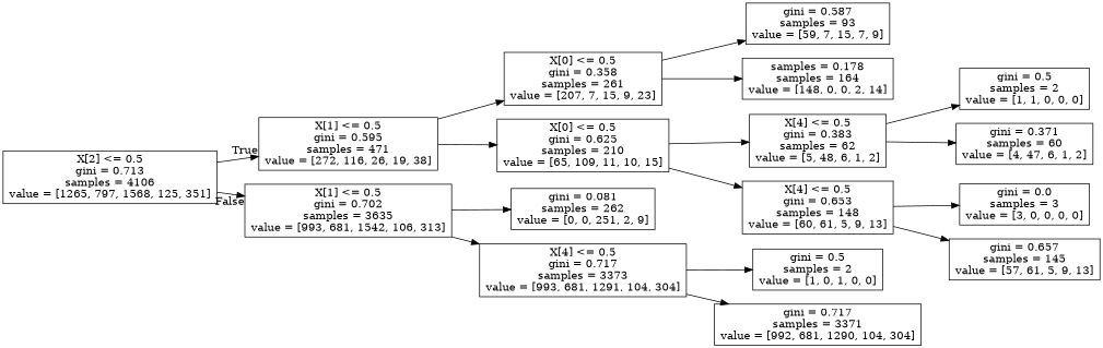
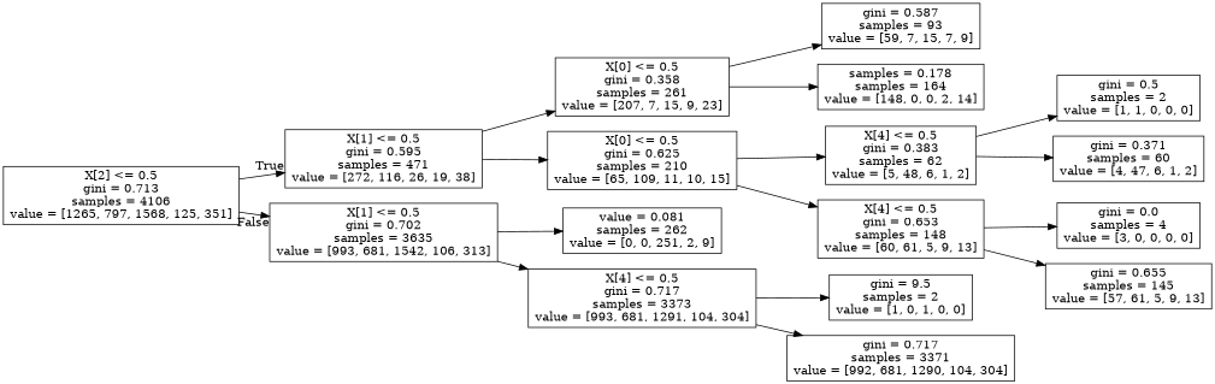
  digraph {
    rankdir=LR
    node [shape=box]
    n1 [label="X[2] <= 0.5\ngini = 0.713\nsamples = 4106\nvalue = [1265, 797, 1568, 125, 351]"]
    n2 [label="X[1] <= 0.5\ngini = 0.595\nsamples = 471\nvalue = [272, 116, 26, 19, 38]"]
    n3 [label="X[1] <= 0.5\ngini = 0.702\nsamples = 3635\nvalue = [993, 681, 1542, 106, 313]"]
    n4 [label="X[0] <= 0.5\ngini = 0.358\nsamples = 261\nvalue = [207, 7, 15, 9, 23]"]
    n5 [label="X[0] <= 0.5\ngini = 0.625\nsamples = 210\nvalue = [65, 109, 11, 10, 15]"]
-   n6 [label="gini = 0.081\nsamples = 262\nvalue = [0, 0, 251, 2, 9]"]
+   n6 [label="value = 0.081\nsamples = 262\nvalue = [0, 0, 251, 2, 9]"]
    n7 [label="X[4] <= 0.5\ngini = 0.717\nsamples = 3373\nvalue = [993, 681, 1291, 104, 304]"]
    n8 [label="gini = 0.587\nsamples = 93\nvalue = [59, 7, 15, 7, 9]"]
    n9 [label="samples = 0.178\nsamples = 164\nvalue = [148, 0, 0, 2, 14]"]
    n10 [label="X[4] <= 0.5\ngini = 0.383\nsamples = 62\nvalue = [5, 48, 6, 1, 2]"]
    n11 [label="X[4] <= 0.5\ngini = 0.653\nsamples = 148\nvalue = [60, 61, 5, 9, 13]"]
    n12 [label="gini = 0.5\nsamples = 2\nvalue = [1, 1, 0, 0, 0]"]
    n13 [label="gini = 0.371\nsamples = 60\nvalue = [4, 47, 6, 1, 2]"]
-   n14 [label="gini = 0.0\nsamples = 3\nvalue = [3, 0, 0, 0, 0]"]
-   n15 [label="gini = 0.657\nsamples = 145\nvalue = [57, 61, 5, 9, 13]"]
-   n16 [label="gini = 0.5\nsamples = 2\nvalue = [1, 0, 1, 0, 0]"]
+   n14 [label="gini = 0.0\nsamples = 4\nvalue = [3, 0, 0, 0, 0]"]
+   n15 [label="gini = 0.655\nsamples = 145\nvalue = [57, 61, 5, 9, 13]"]
+   n16 [label="gini = 9.5\nsamples = 2\nvalue = [1, 0, 1, 0, 0]"]
    n17 [label="gini = 0.717\nsamples = 3371\nvalue = [992, 681, 1290, 104, 304]"]
    n1 -> n2 [headlabel=True labelangle=45 labeldistance=2.5]
    n1 -> n3 [headlabel=False labelangle=-45 labeldistance=2.5]
    n2 -> n4
    n2 -> n5
    n3 -> n6
    n3 -> n7
    n4 -> n8
    n4 -> n9
    n5 -> n10
    n5 -> n11
    n7 -> n16
    n7 -> n17
    n10 -> n12
    n10 -> n13
    n11 -> n14
    n11 -> n15
  }
